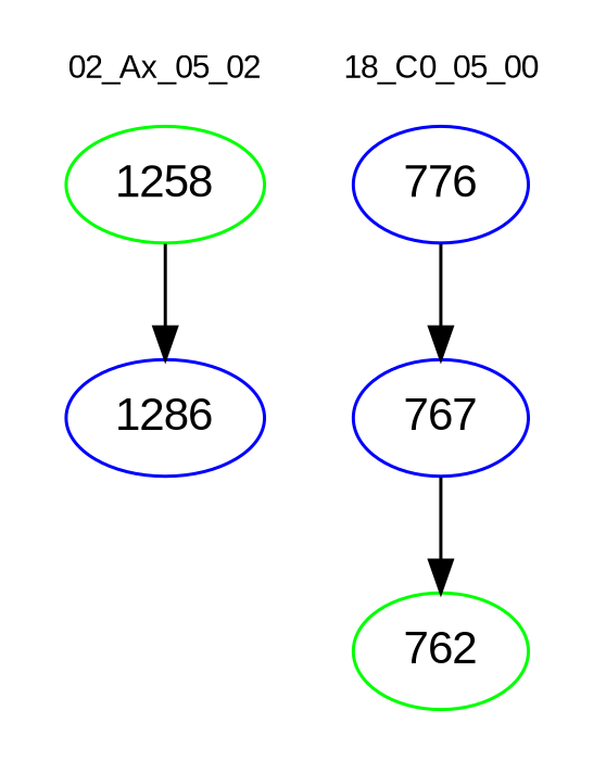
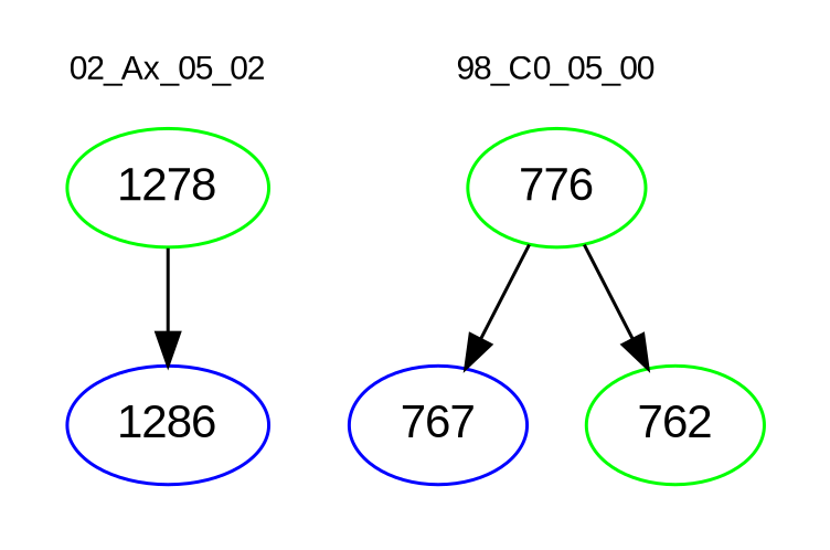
  digraph {
    fontname="Liberation Sans"
    node [color=green fontname="Liberation Sans"]
    edge [color=black fontname="Liberation Sans"]
-   n1 [label=1258]
+   n1 [label=1278]
    n2 [color=blue label=1286]
-   n3 [color=blue label=776]
+   n3 [label=776]
    n4 [color=blue label=767]
    n5 [label=762]
    subgraph cluster_1 {
      color=white
      fontsize=10
      label="02_Ax_05_02"
      n1
      n2
    }
    subgraph cluster_2 {
      color=white
      fontsize=10
-     label="18_C0_05_00"
+     label="98_C0_05_00"
      n3
      n4
      n5
    }
    n1 -> n2
    n3 -> n4
-   n4 -> n5
+   n3 -> n5
  }
